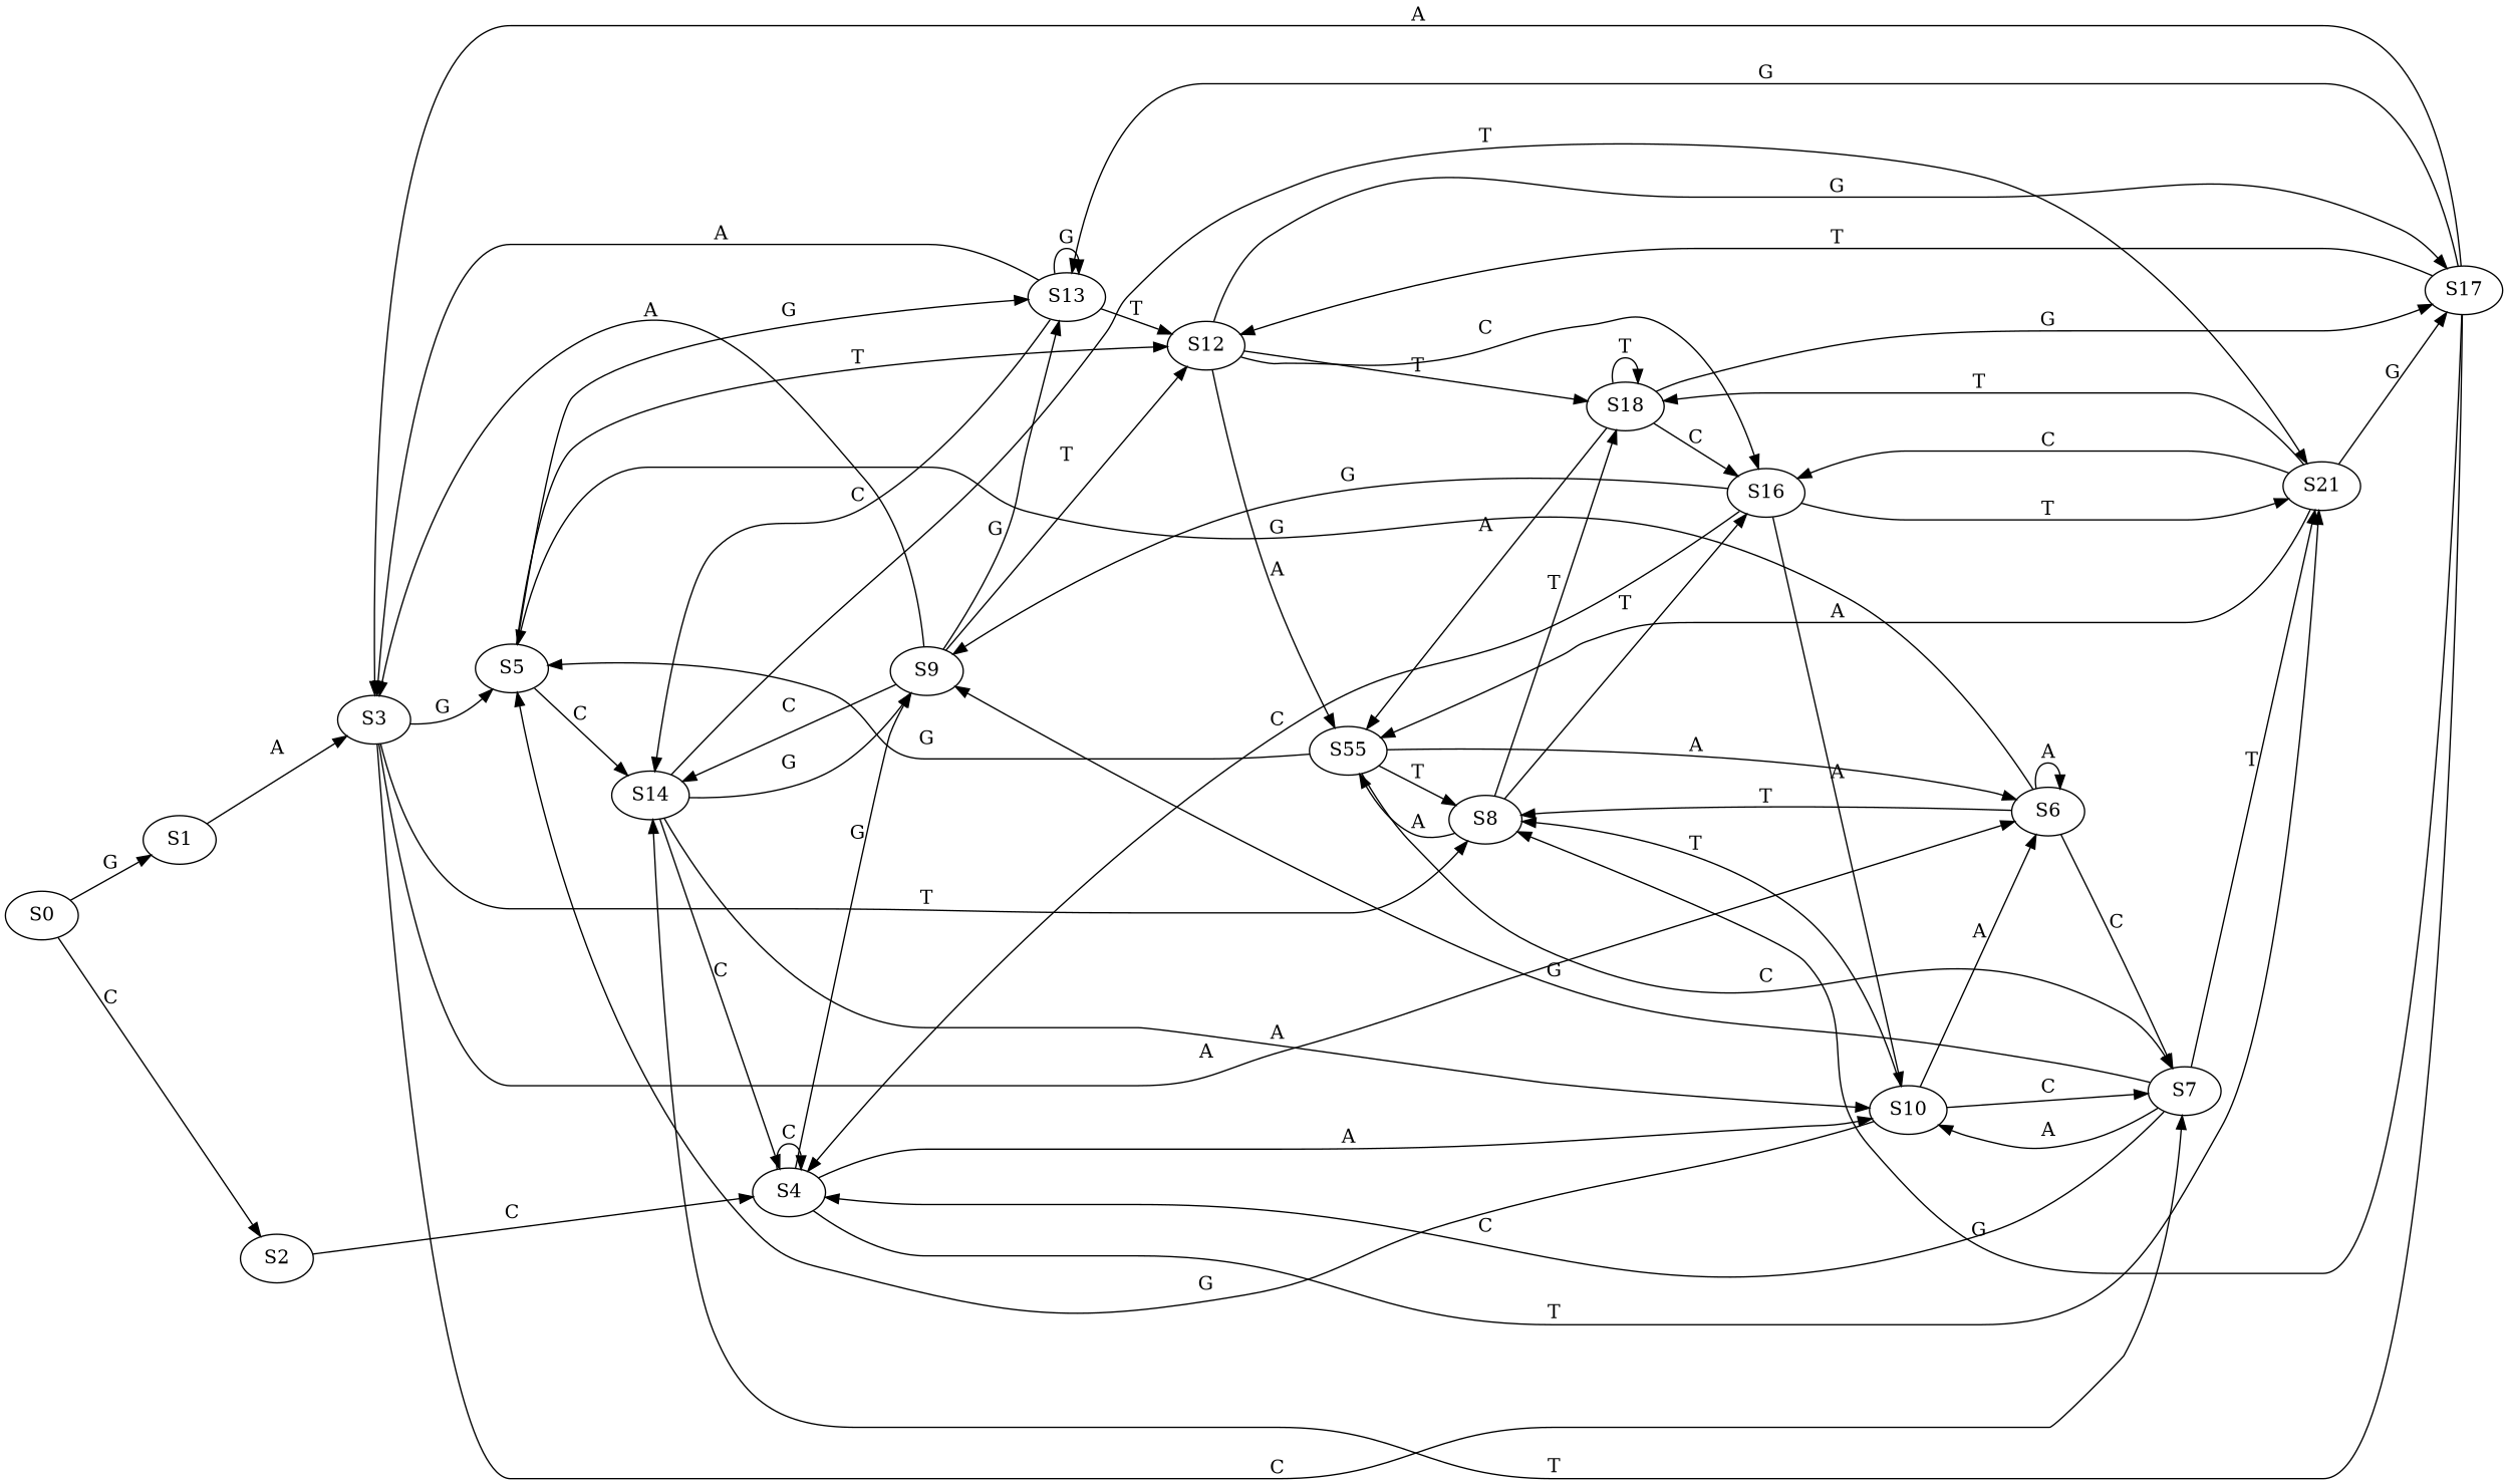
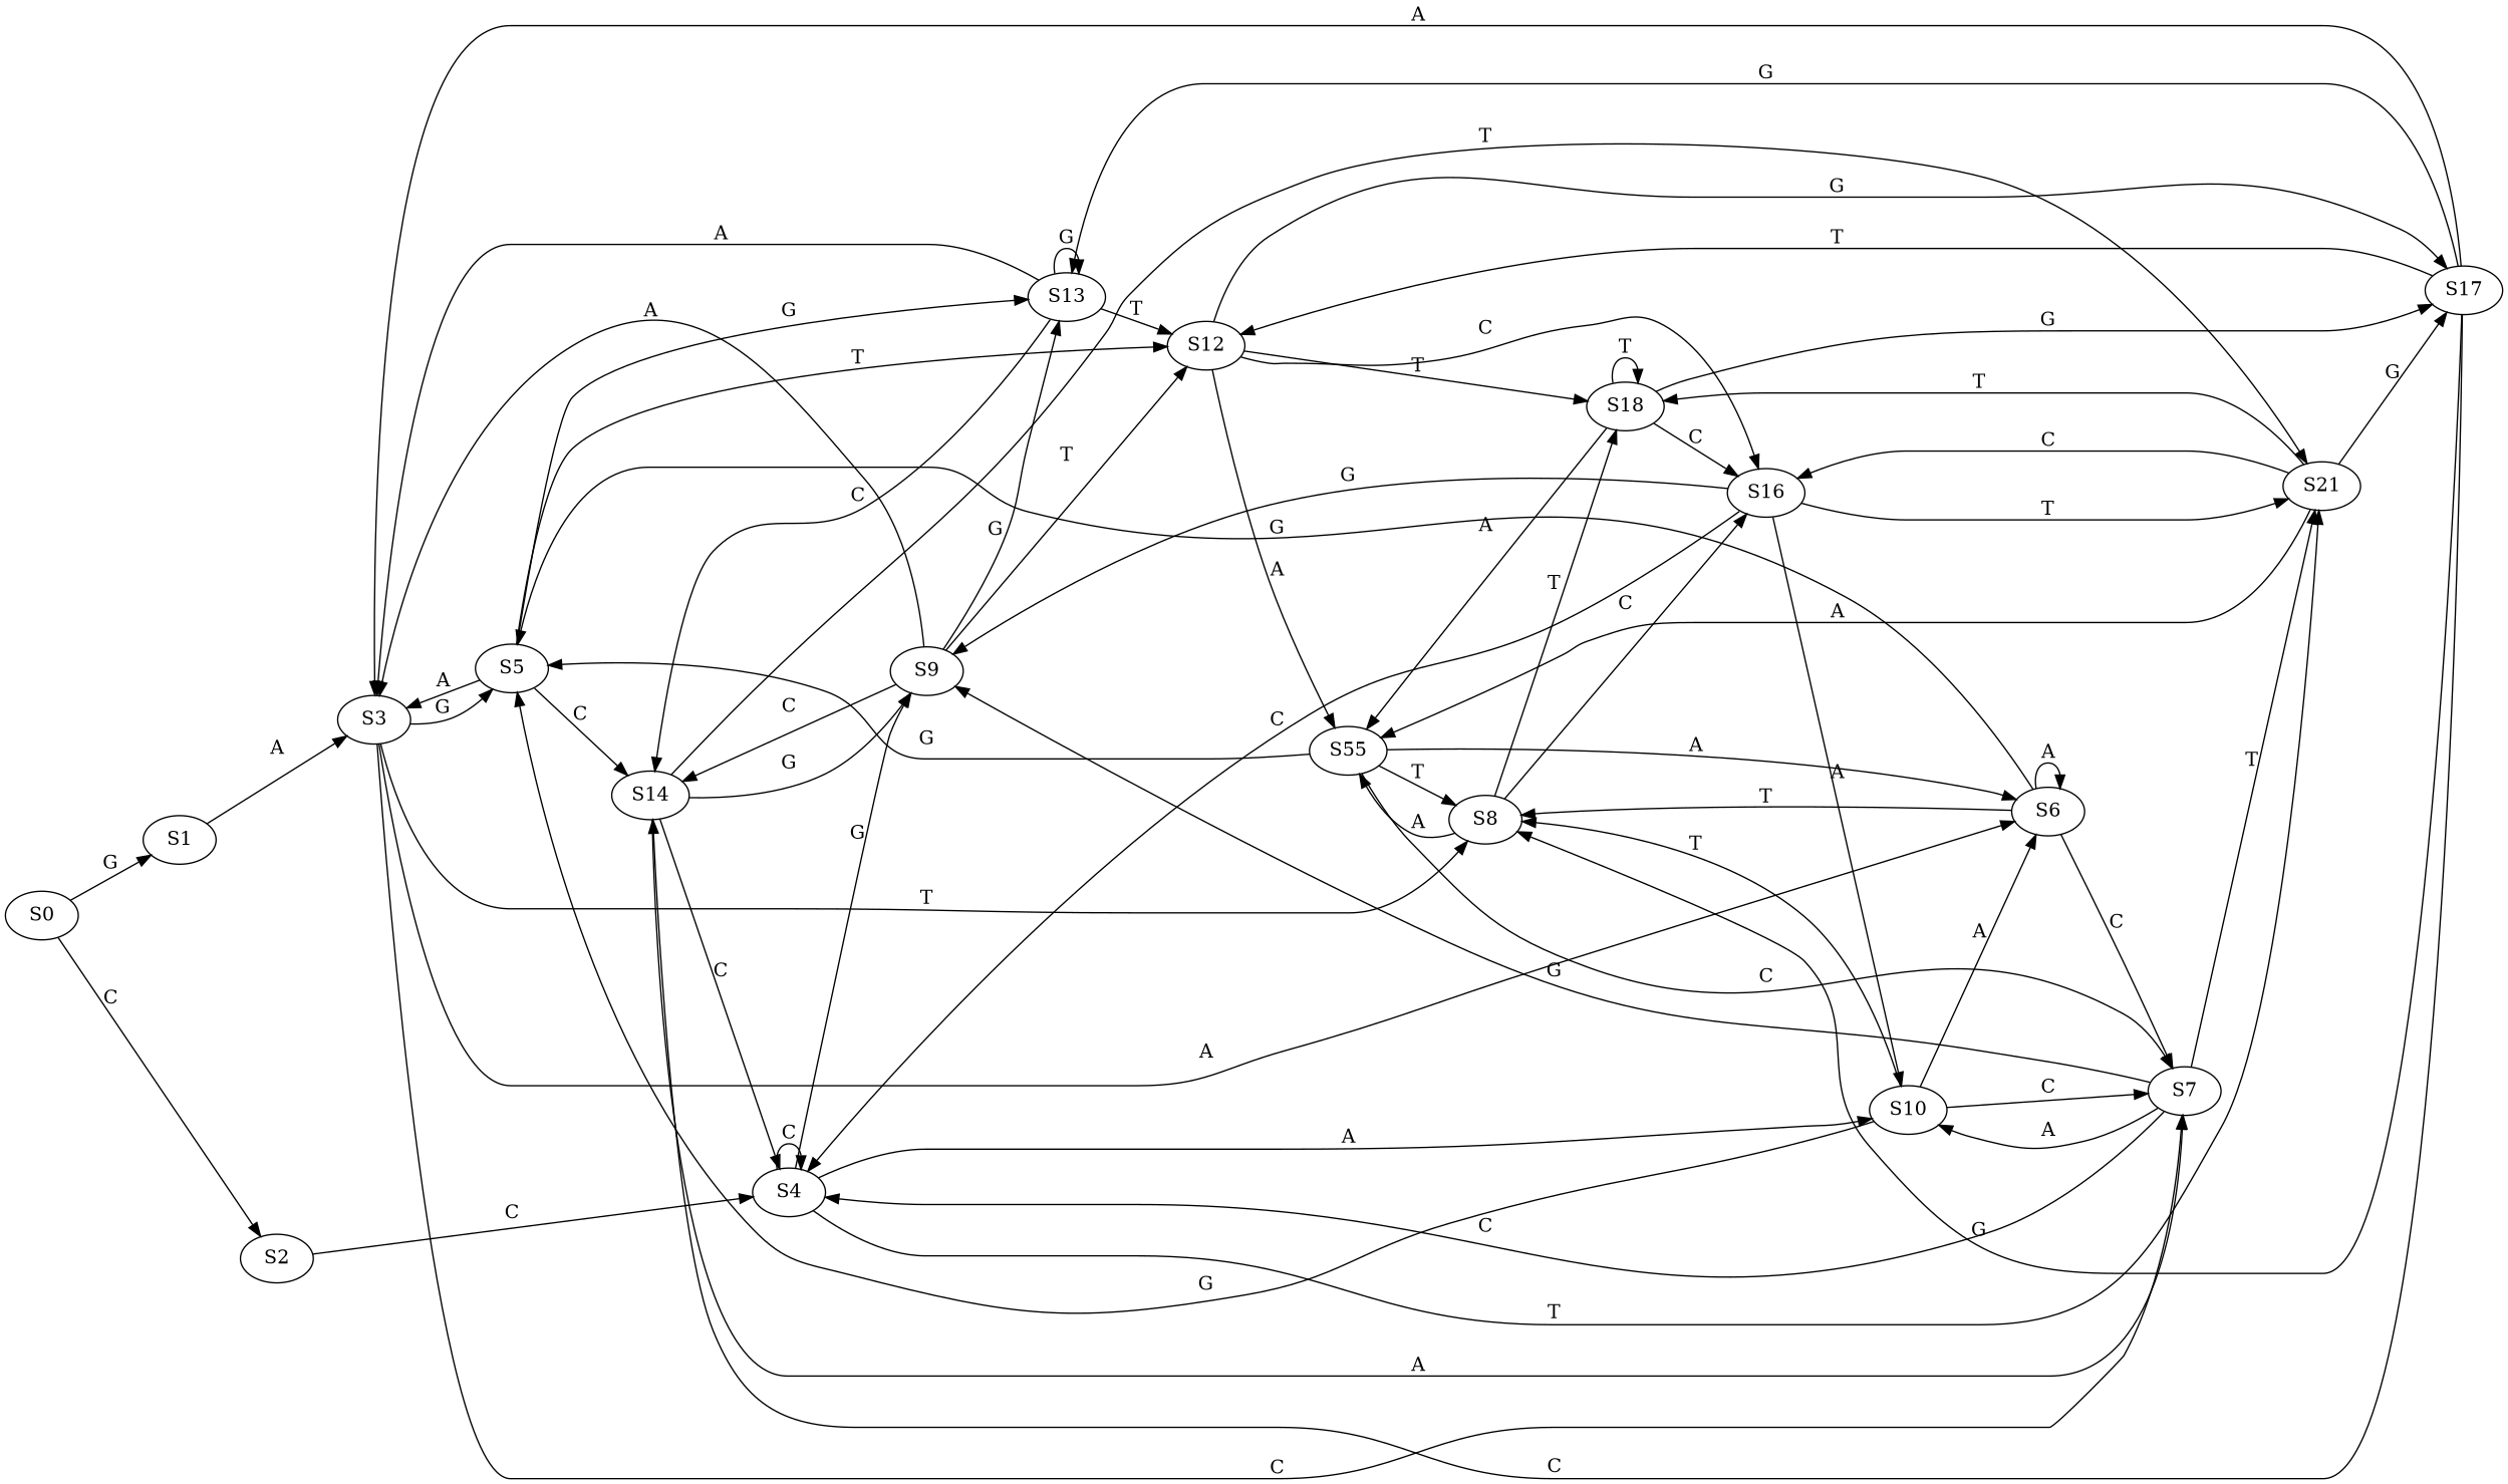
  strict digraph {
    rankdir=LR
    S0
    S1
    S2
    S3
    S4
    S5
    S6
    S7
    S8
    S9
    S10
    n12 [label=S21]
    S12
    S13
    S14
    n16 [label=S55]
    S16
    S18
    S17
    S0 -> S1 [label=G]
    S0 -> S2 [label=C]
    S1 -> S3 [label=A]
    S2 -> S4 [label=C]
    S3 -> S5 [label=G]
    S3 -> S6 [label=A]
    S3 -> S7 [label=C]
    S3 -> S8 [label=T]
    S4 -> S4 [label=C]
    S4 -> S9 [label=G]
    S4 -> S10 [label=A]
    S4 -> n12 [label=T]
+   S5 -> S3 [label=A]
    S5 -> S12 [label=T]
    S5 -> S13 [label=G]
    S5 -> S14 [label=C]
    S6 -> S5 [label=G]
    S6 -> S6 [label=A]
    S6 -> S7 [label=C]
    S6 -> S8 [label=T]
    S7 -> S4 [label=C]
    S7 -> S9 [label=G]
    S7 -> S10 [label=A]
    S7 -> n12 [label=T]
    S8 -> n16 [label=A]
-   S8 -> S16 [label=T]
+   S8 -> S16 [label=C]
    S8 -> S18 [label=T]
    S9 -> S3 [label=A]
    S9 -> S12 [label=T]
    S9 -> S13 [label=G]
    S9 -> S14 [label=C]
    S10 -> S5 [label=G]
    S10 -> S6 [label=A]
    S10 -> S7 [label=C]
    S10 -> S8 [label=T]
    n12 -> n16 [label=A]
    n12 -> S16 [label=C]
    n12 -> S18 [label=T]
    n12 -> S17 [label=G]
    S12 -> n16 [label=A]
    S12 -> S16 [label=C]
    S12 -> S18 [label=T]
    S12 -> S17 [label=G]
    S13 -> S3 [label=A]
    S13 -> S12 [label=T]
    S13 -> S13 [label=G]
    S13 -> S14 [label=C]
    S14 -> S4 [label=C]
    S14 -> S9 [label=G]
-   S14 -> S10 [label=A]
+   S14 -> S7 [label=A]
    S14 -> n12 [label=T]
    n16 -> S5 [label=G]
    n16 -> S6 [label=A]
    n16 -> S7 [label=C]
    n16 -> S8 [label=T]
    S16 -> S4 [label=C]
    S16 -> S9 [label=G]
    S16 -> S10 [label=A]
    S16 -> n12 [label=T]
    S18 -> n16 [label=A]
    S18 -> S16 [label=C]
    S18 -> S18 [label=T]
    S18 -> S17 [label=G]
    S17 -> S3 [label=A]
    S17 -> S8 [label=G]
    S17 -> S12 [label=T]
    S17 -> S13 [label=G]
-   S17 -> S14 [label=T]
+   S17 -> S14 [label=C]
  }
